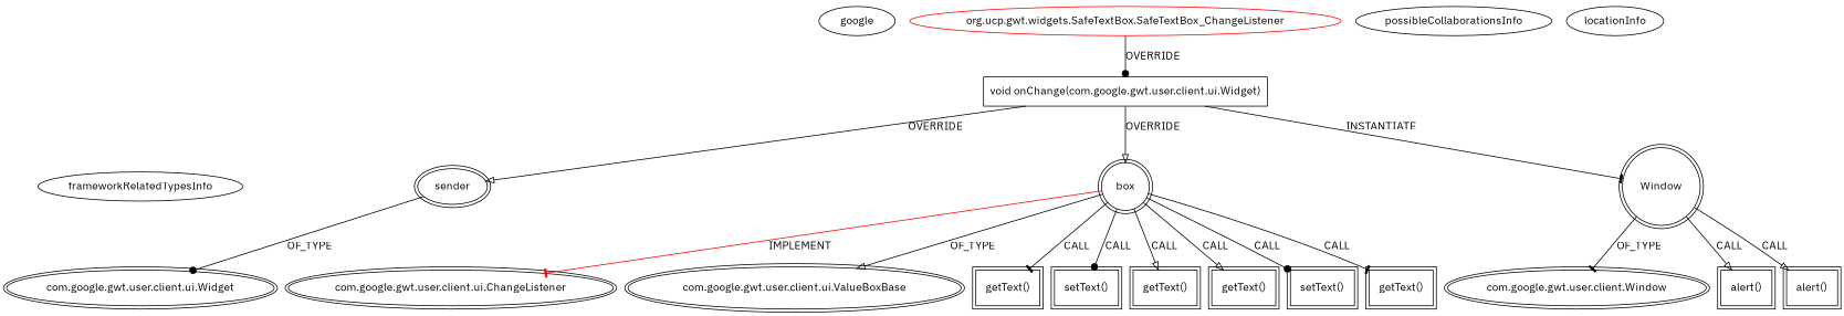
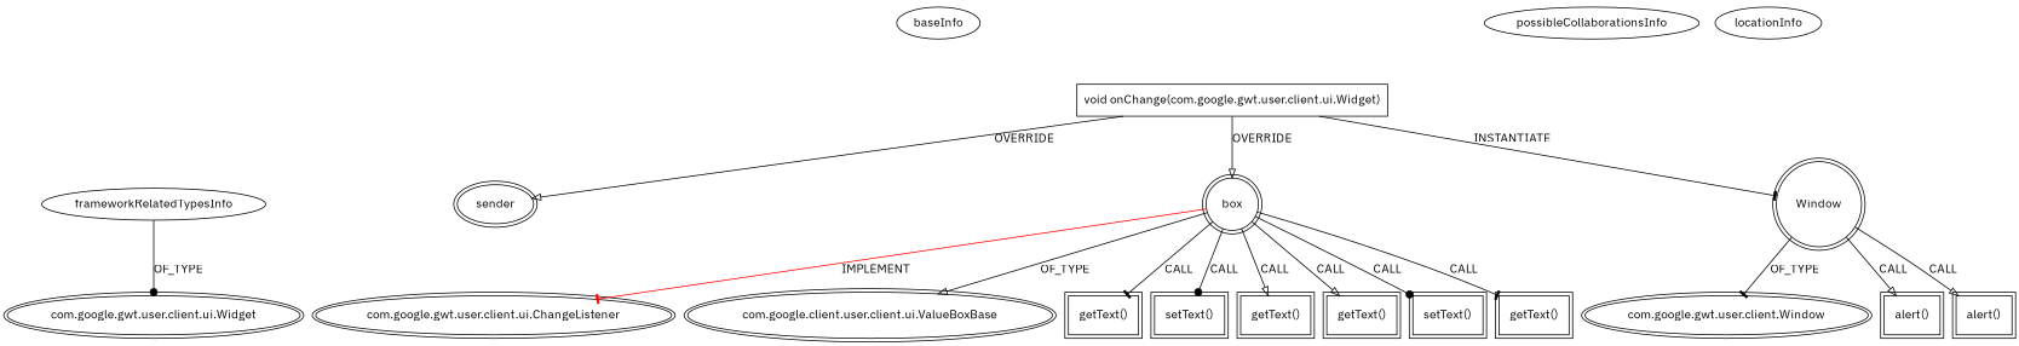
  digraph {
    fontname="IBM Plex Sans"
    node [fontname="IBM Plex Sans" isFrameworkType=true vertexType=INSIDE_CALL peripheries=2]
    edge [arrowhead=onormal fontname="IBM Plex Sans"]
-   baseInfo [category=extension_graph graphId=3000 isAnonymous=false possibleRelation=false label=google isFrameworkType="" vertexType="" peripheries=""]
+   baseInfo [category=extension_graph graphId=3000 isAnonymous=false possibleRelation=false isFrameworkType="" vertexType="" peripheries=""]
    frameworkRelatedTypesInfo [0="com.google.gwt.user.client.ui.ChangeListener" isFrameworkType="" vertexType="" peripheries=""]
    possibleCollaborationsInfo [isFrameworkType="" vertexType="" peripheries=""]
    locationInfo [contextSignature=SafeTextBox_ChangeListener filePath="/hmiguellima-ugat/ugat-master/src/org/ucp/gwt/widgets/SafeTextBox.java" graphId=3000 projectName="hmiguellima-ugat" isFrameworkType="" vertexType="" peripheries=""]
-   n5 [color=red isFrameworkType=false label="org.ucp.gwt.widgets.SafeTextBox.SafeTextBox_ChangeListener" vertexType=ROOT_CLIENT_CLASS_DECLARATION peripheries=""]
    n6 [isFrameworkType=false label="void onChange(com.google.gwt.user.client.ui.Widget)" shape=box vertexType=OVERRIDING_METHOD_DECLARATION peripheries=""]
    n7 [label="com.google.gwt.user.client.ui.ChangeListener" vertexType=FRAMEWORK_INTERFACE_TYPE]
    n8 [label=sender vertexType=PARAMETER_DECLARATION]
    n9 [label=box shape=circle vertexType=VARIABLE_EXPRESION]
    n10 [label=Window shape=circle vertexType=VARIABLE_EXPRESION]
    n11 [label="com.google.gwt.user.client.ui.Widget" vertexType=FRAMEWORK_CLASS_TYPE]
-   n12 [label="com.google.gwt.user.client.ui.ValueBoxBase" vertexType=FRAMEWORK_CLASS_TYPE]
+   n12 [label="com.google.client.user.client.ui.ValueBoxBase" vertexType=FRAMEWORK_CLASS_TYPE]
    n13 [label="getText()" shape=box]
    n14 [label="setText()" shape=box]
    n15 [label="getText()" shape=box]
    n16 [label="getText()" shape=box]
    n17 [label="setText()" shape=box]
    n18 [label="getText()" shape=box]
    n19 [label="com.google.gwt.user.client.Window" vertexType=FRAMEWORK_CLASS_TYPE]
    n20 [label="alert()" shape=box]
    n21 [label="alert()" shape=box]
-   n5 -> n6 [arrowhead=dot label=OVERRIDE]
    n6 -> n8 [label=OVERRIDE]
    n6 -> n9 [label=OVERRIDE]
    n6 -> n10 [arrowhead=tee label=INSTANTIATE]
-   n8 -> n11 [arrowhead=dot label=OF_TYPE]
+   frameworkRelatedTypesInfo -> n11 [arrowhead=dot label=OF_TYPE]
    n9 -> n7 [arrowhead=tee color=red label=IMPLEMENT]
    n9 -> n12 [label=OF_TYPE]
    n9 -> n13 [arrowhead=tee label=CALL]
    n9 -> n14 [arrowhead=dot label=CALL]
    n9 -> n15 [label=CALL]
    n9 -> n16 [label=CALL]
    n9 -> n17 [arrowhead=dot label=CALL]
    n9 -> n18 [arrowhead=tee label=CALL]
    n10 -> n19 [arrowhead=tee label=OF_TYPE]
    n10 -> n20 [label=CALL]
    n10 -> n21 [label=CALL]
  }
